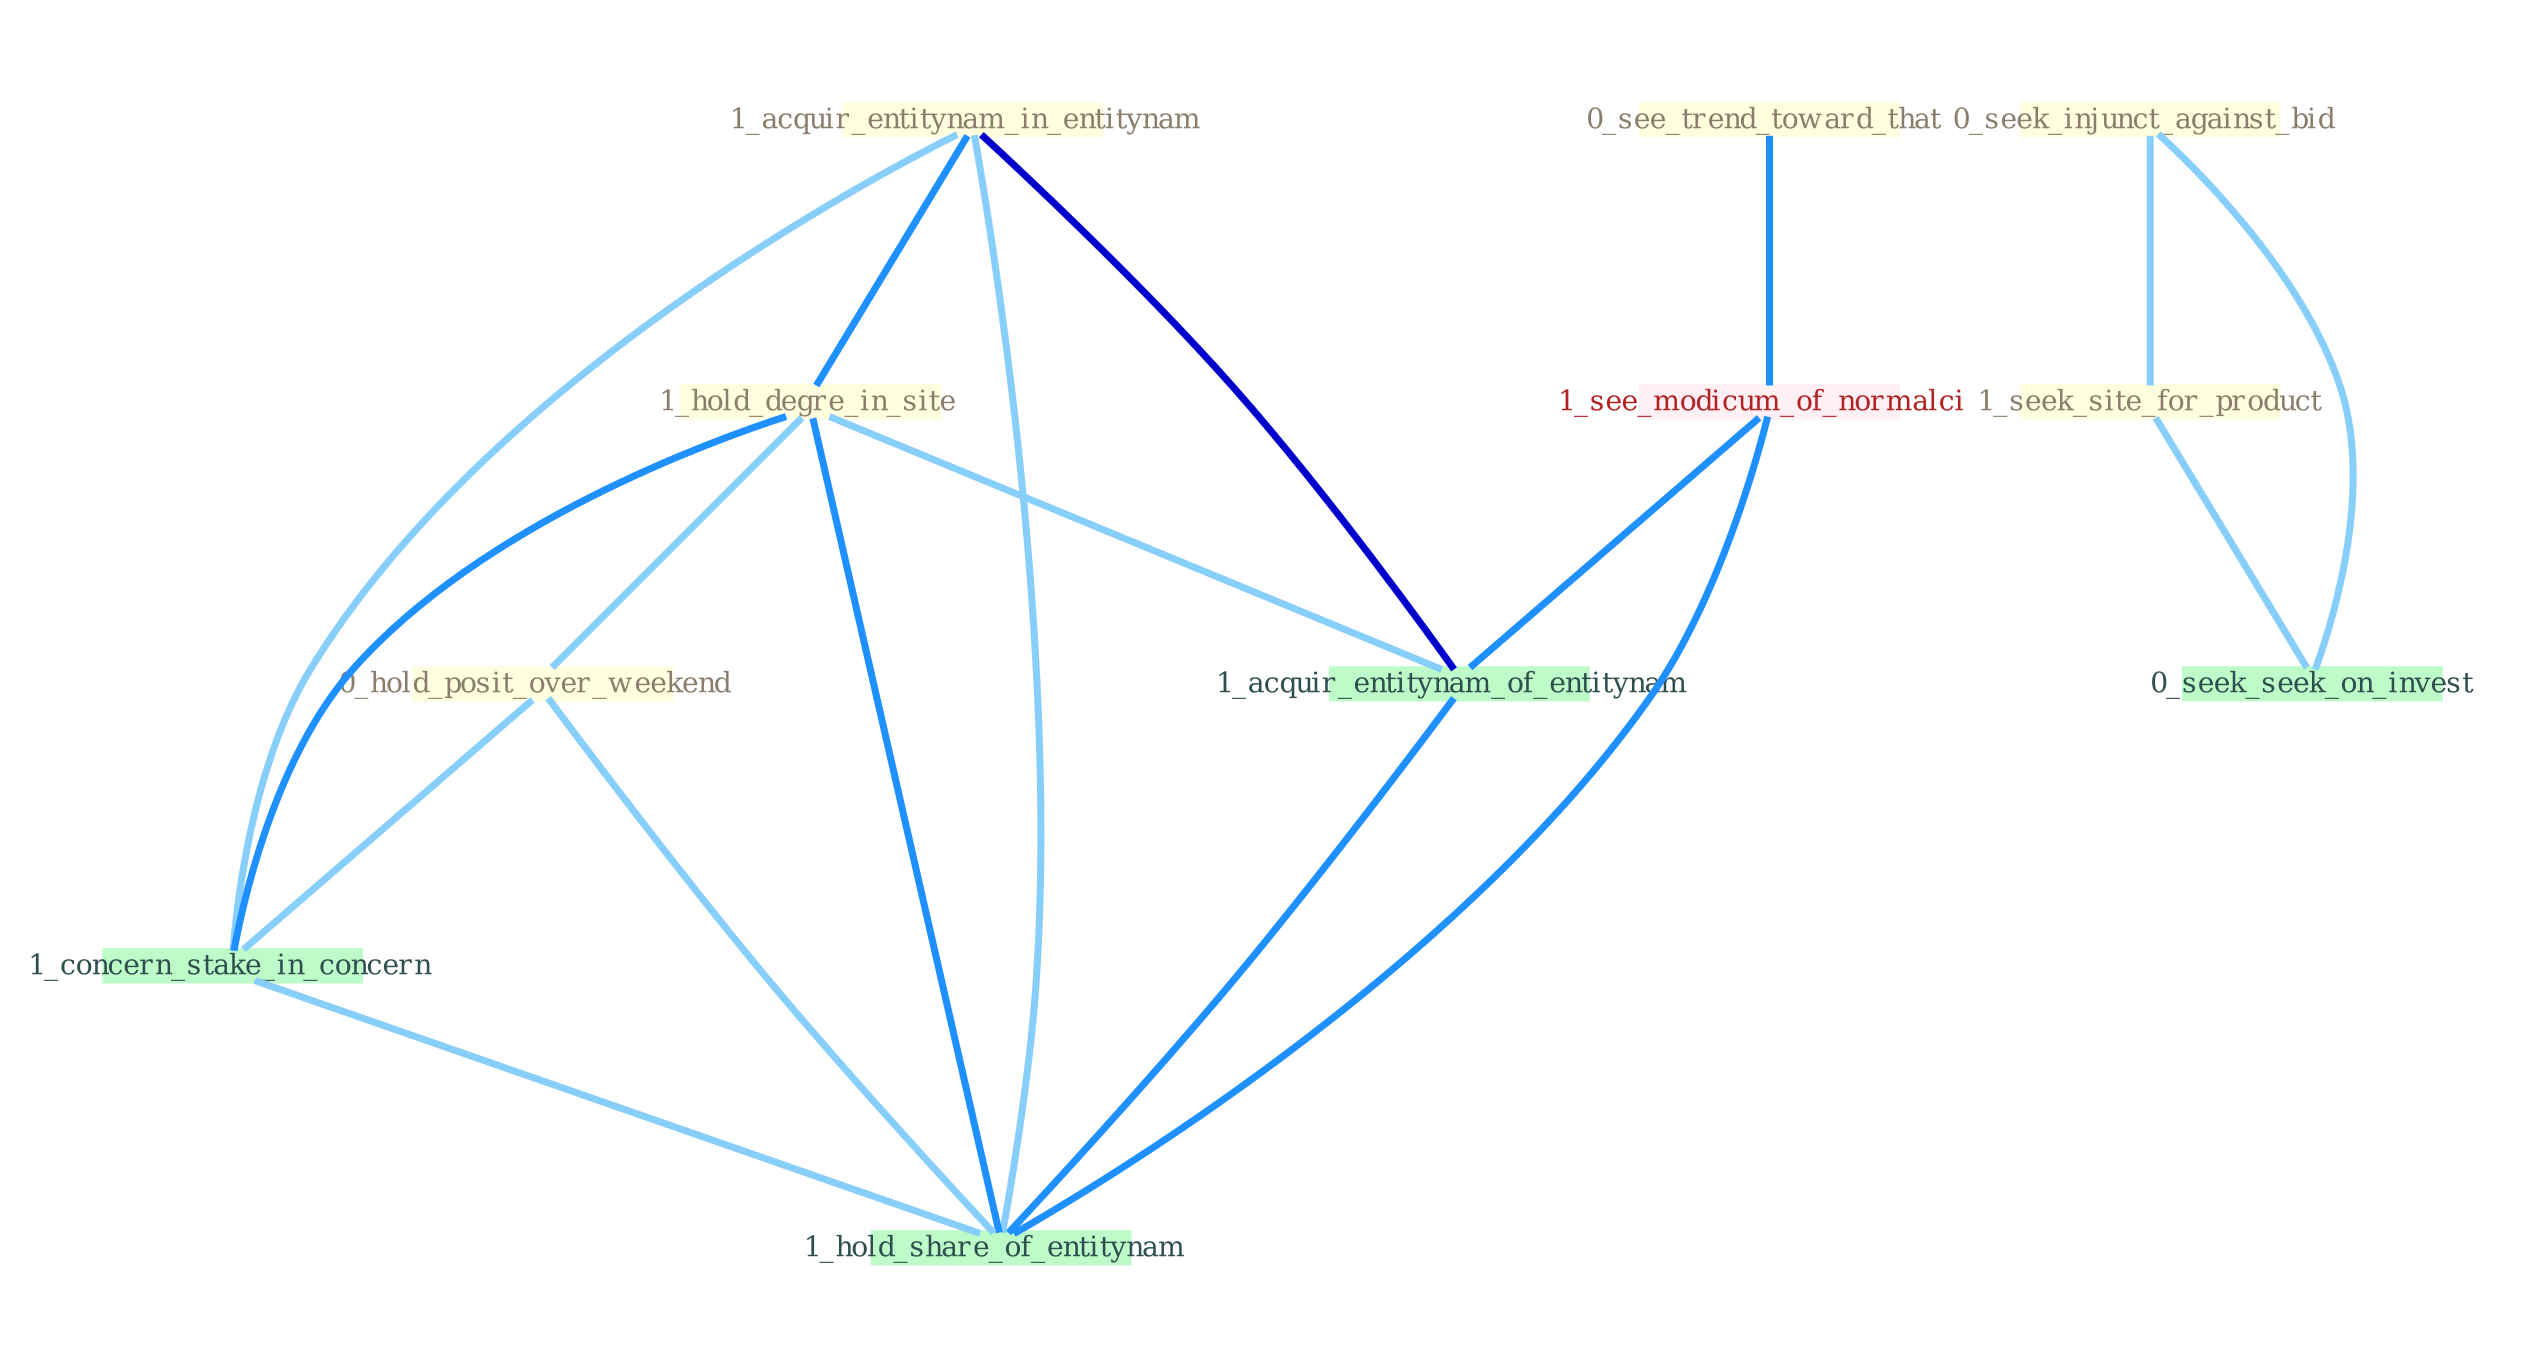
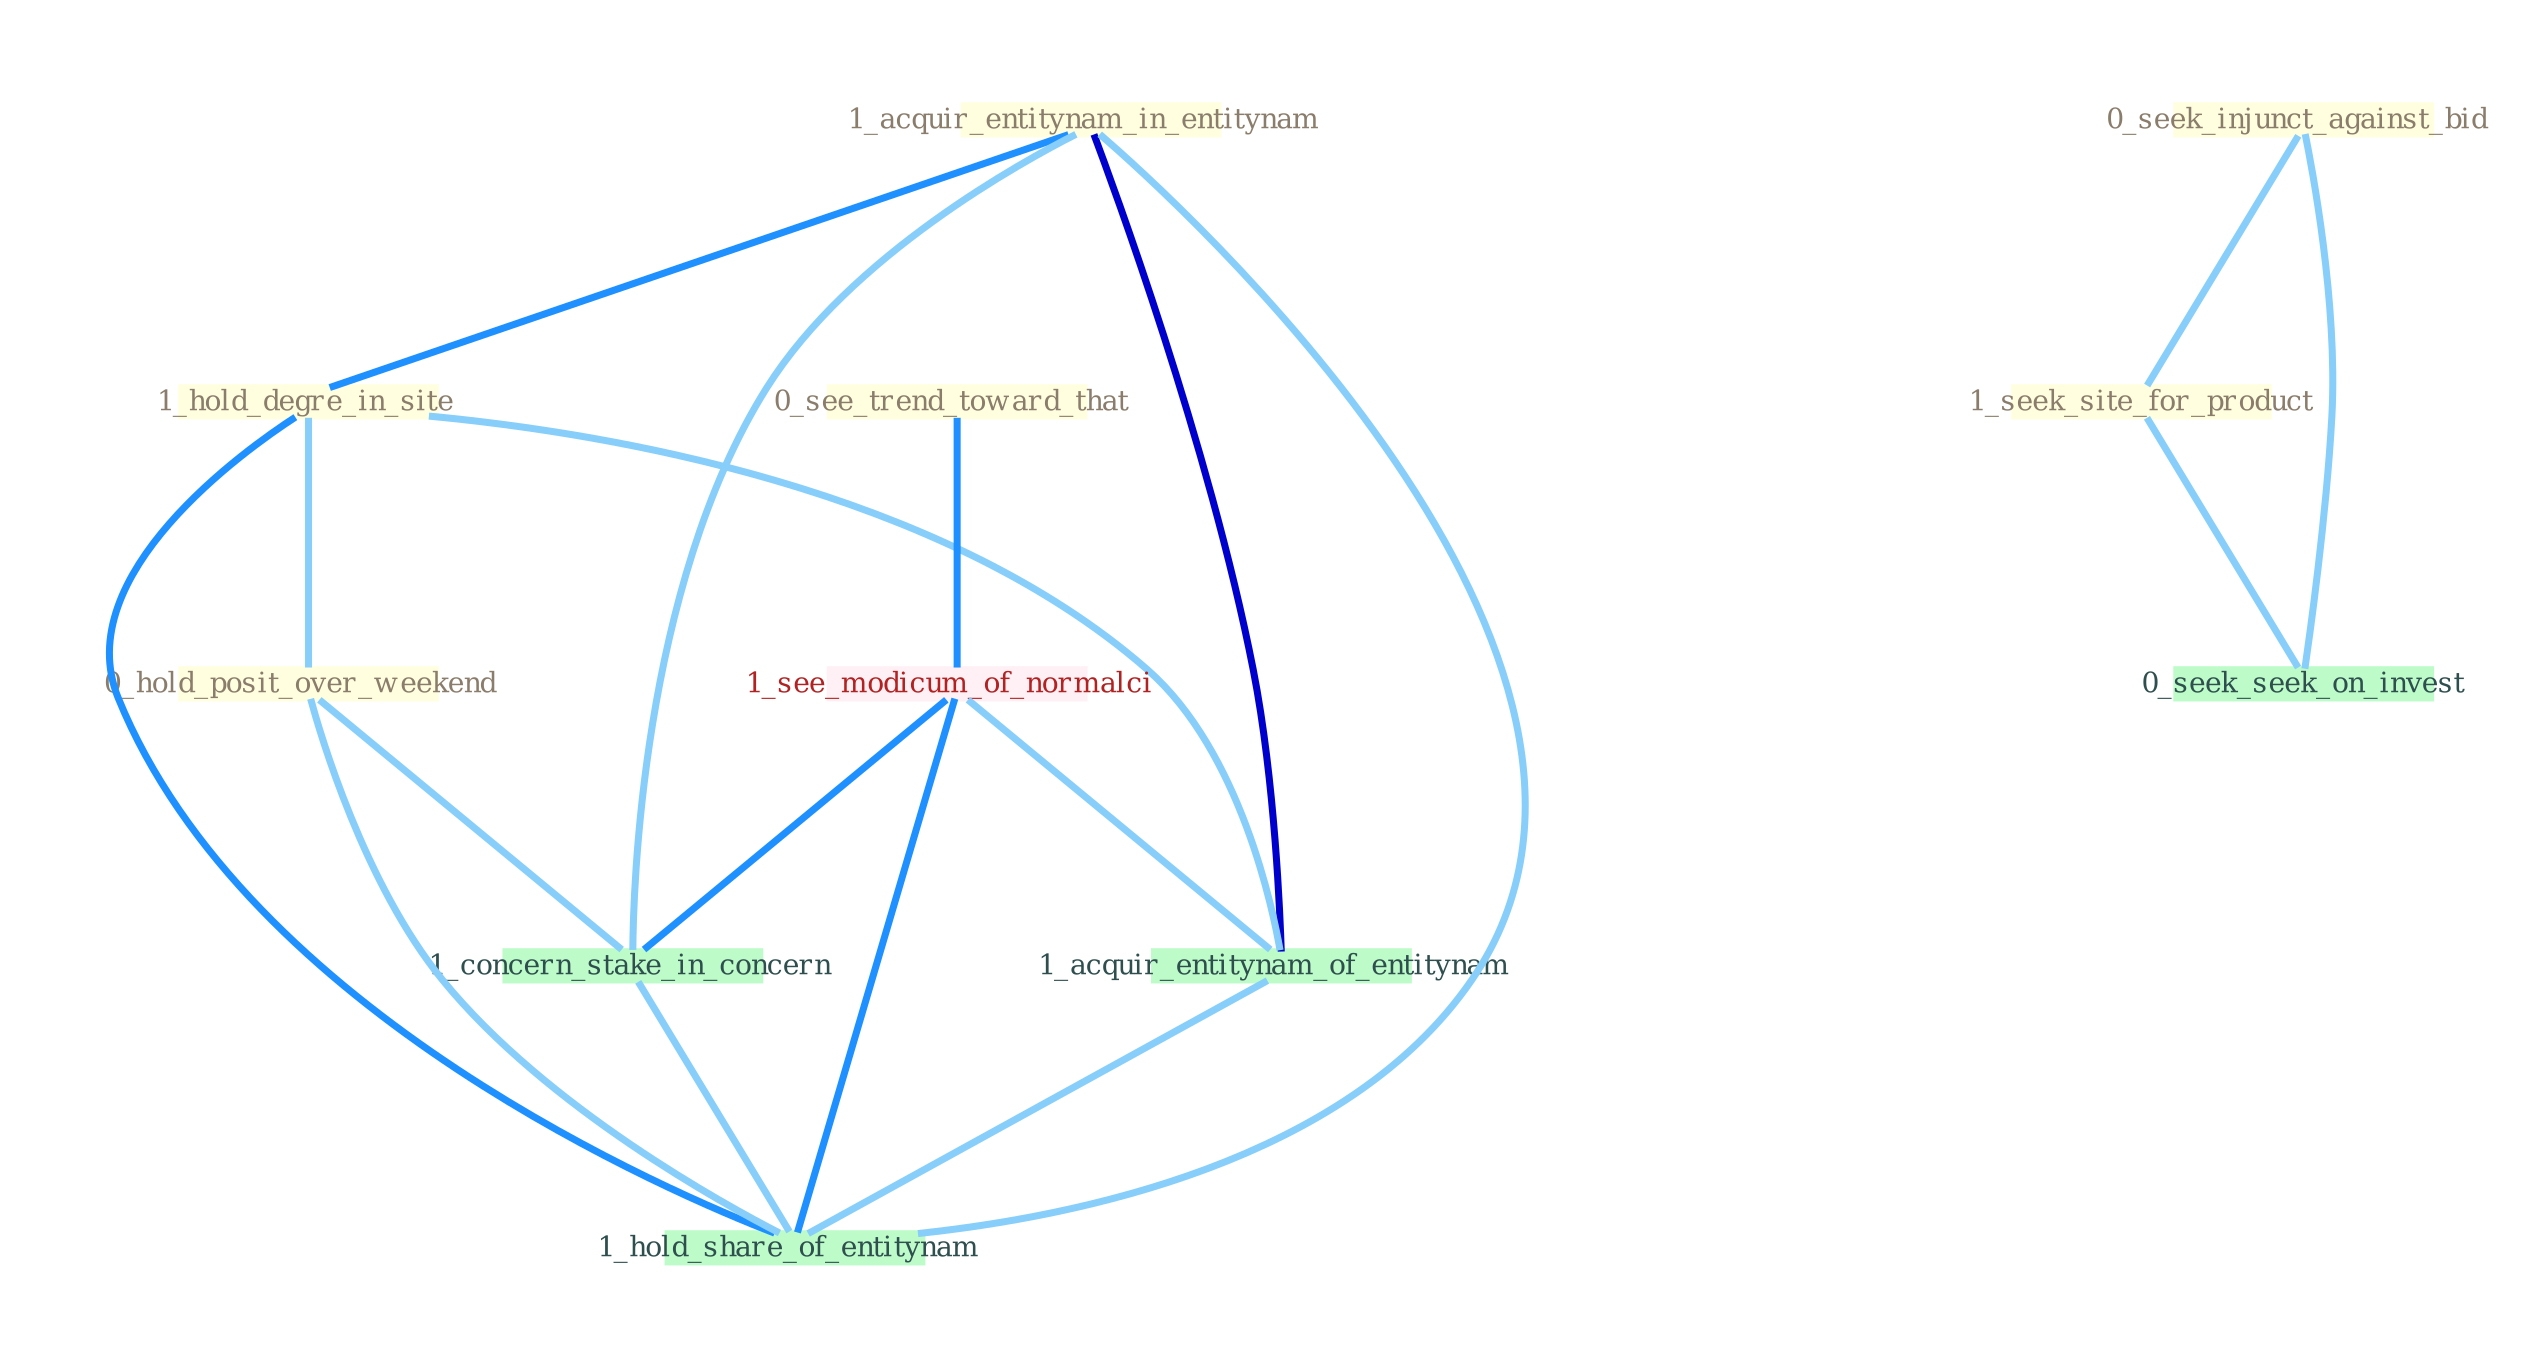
  graph {
    node [color="#ffffe0" fixedsize=true fontcolor="#8b7d6b" fontsize=4 shape=polygon style=filled]
    edge [color="#87cefa" w=1]
    "1_acquir_entitynam_in_entitynam " [height=.06 width=.5]
    n2 [height=.06 label="1_hold_degre_in_site" width=.5]
    "0_seek_injunct_against_bid " [height=.06 width=.5]
    "0_see_trend_toward_that " [height=.06 width=.5]
    "0_hold_posit_over_weekend " [height=.06 width=.5]
    n6 [height=.06 label="1_seek_site_for_product" width=.5]
    "1_see_modicum_of_normalci " [color="#fff0f5" fontcolor="#b22222" height=.06 width=.5]
    n8 [color="#BDFCC9" fontcolor="#2f4f4f" height=.06 label="1_concern_stake_in_concern" width=.5]
    "1_acquir_entitynam_of_entitynam " [color="#BDFCC9" fontcolor="#2f4f4f" height=.06 width=.5]
    "1_hold_share_of_entitynam " [color="#BDFCC9" fontcolor="#2f4f4f" height=.06 width=.5]
    n11 [color="#BDFCC9" fontcolor="#2f4f4f" height=.06 label="0_seek_seek_on_invest" width=.5]
    subgraph sub_1 {
      "1_acquir_entitynam_in_entitynam "
      n2
      "0_seek_injunct_against_bid "
      "0_see_trend_toward_that "
      "0_hold_posit_over_weekend "
      n6
    }
    subgraph sub_2 {
      "1_see_modicum_of_normalci "
    }
    "1_acquir_entitynam_in_entitynam " -- n2 [color="#1e90ff" w=2]
    "1_acquir_entitynam_in_entitynam " -- n8
    "1_acquir_entitynam_in_entitynam " -- "1_acquir_entitynam_of_entitynam " [color="#0000cd" w=3]
    "1_acquir_entitynam_in_entitynam " -- "1_hold_share_of_entitynam "
    n2 -- "0_hold_posit_over_weekend "
-   n2 -- n8 [color="#1e90ff" w=2]
+   "1_see_modicum_of_normalci " -- n8 [color="#1e90ff" w=2]
    n2 -- "1_acquir_entitynam_of_entitynam "
    n2 -- "1_hold_share_of_entitynam " [color="#1e90ff" w=2]
    "0_seek_injunct_against_bid " -- n6
    "0_seek_injunct_against_bid " -- n11
    "0_see_trend_toward_that " -- "1_see_modicum_of_normalci " [color="#1e90ff"]
    "0_hold_posit_over_weekend " -- n8
    "0_hold_posit_over_weekend " -- "1_hold_share_of_entitynam "
    n6 -- n11
-   "1_see_modicum_of_normalci " -- "1_acquir_entitynam_of_entitynam " [color="#1e90ff"]
+   "1_see_modicum_of_normalci " -- "1_acquir_entitynam_of_entitynam "
    "1_see_modicum_of_normalci " -- "1_hold_share_of_entitynam " [color="#1e90ff"]
    n8 -- "1_hold_share_of_entitynam "
-   "1_acquir_entitynam_of_entitynam " -- "1_hold_share_of_entitynam " [color="#1e90ff" w=2]
+   "1_acquir_entitynam_of_entitynam " -- "1_hold_share_of_entitynam " [w=2]
  }
